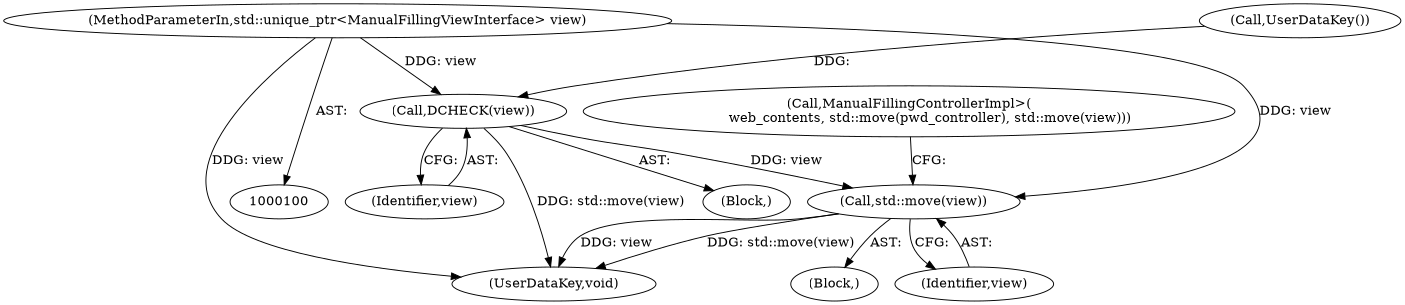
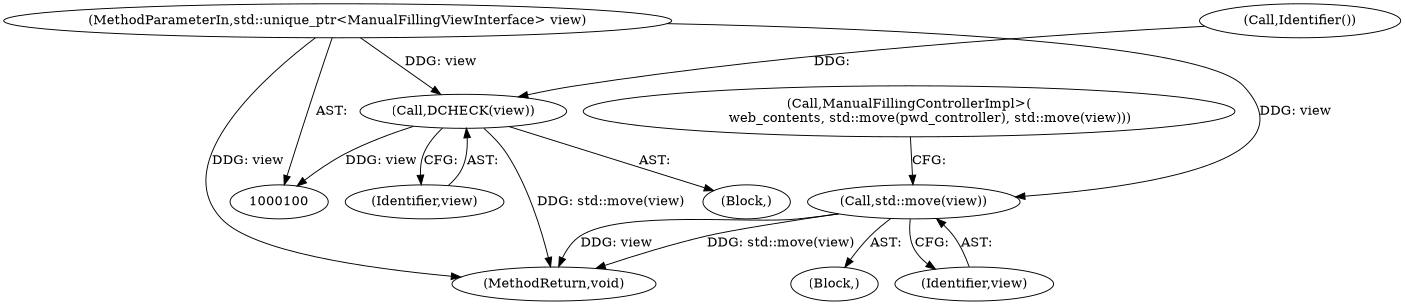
  digraph {
    n1 [label="(Call,std::move(view))"]
-   n2 [label="(UserDataKey,void)"]
+   n2 [label="(MethodReturn,void)"]
    n3 [label="(Block,)"]
    n4 [label="(Identifier,view)"]
    n5 [label="(Call,DCHECK(view))"]
    n6 [label="(Block,)"]
    n7 [label="(Identifier,view)"]
    n8 [label="(MethodParameterIn,std::unique_ptr<ManualFillingViewInterface> view)"]
    1000100
    n10 [label="(Call,ManualFillingControllerImpl>(\n          web_contents, std::move(pwd_controller), std::move(view)))"]
-   n11 [label="(Call,UserDataKey())"]
+   n11 [label="(Call,Identifier())"]
    n1 -> n2 [label="DDG: std::move(view)"]
    n1 -> n2 [label="DDG: view"]
    n1 -> n3 [label="AST: "]
    n1 -> n4 [label="CFG: "]
    n4 -> n1 [label="AST: "]
-   n5 -> n1 [label="DDG: view"]
+   n5 -> 1000100 [label="DDG: view"]
    n5 -> n2 [label="DDG: std::move(view)"]
    n5 -> n6 [label="AST: "]
    n5 -> n7 [label="CFG: "]
    n7 -> n5 [label="AST: "]
    n8 -> n1 [label="DDG: view"]
    n8 -> n2 [label="DDG: view"]
    n8 -> n5 [label="DDG: view"]
    n8 -> 1000100 [label="AST: "]
    n10 -> n1 [label="CFG: "]
    n11 -> n5 [label="DDG: "]
  }
